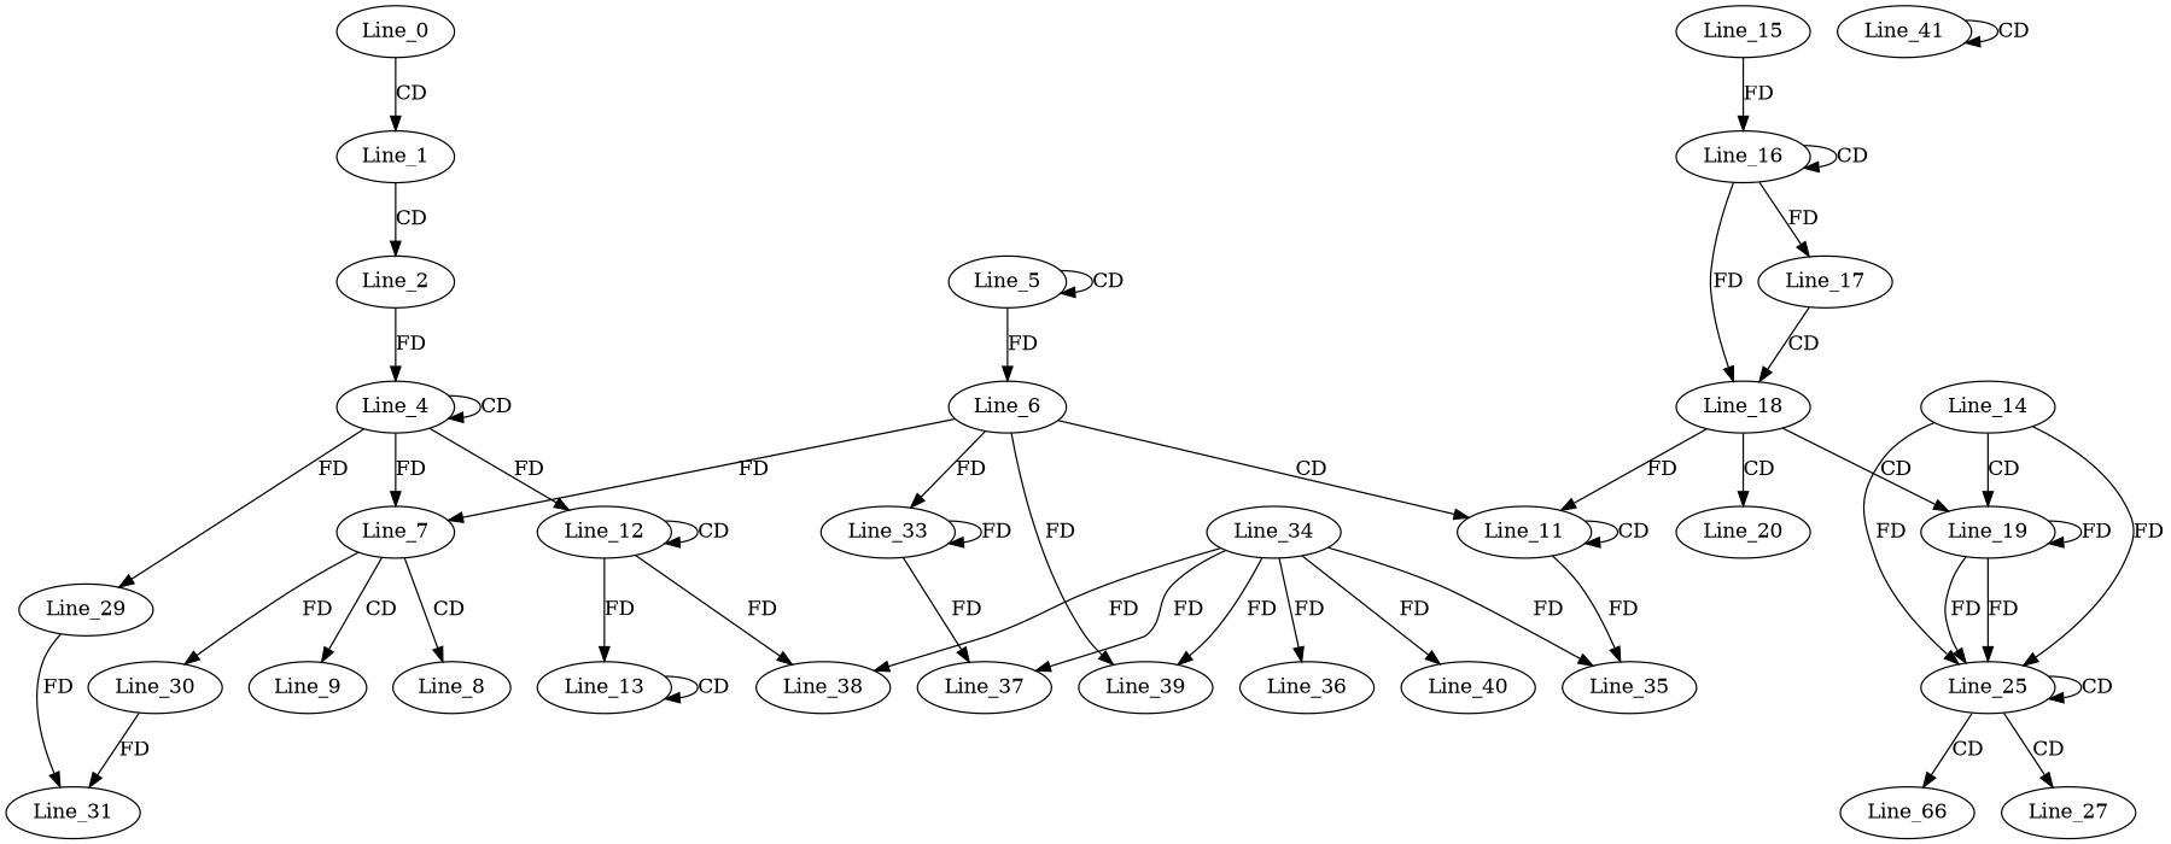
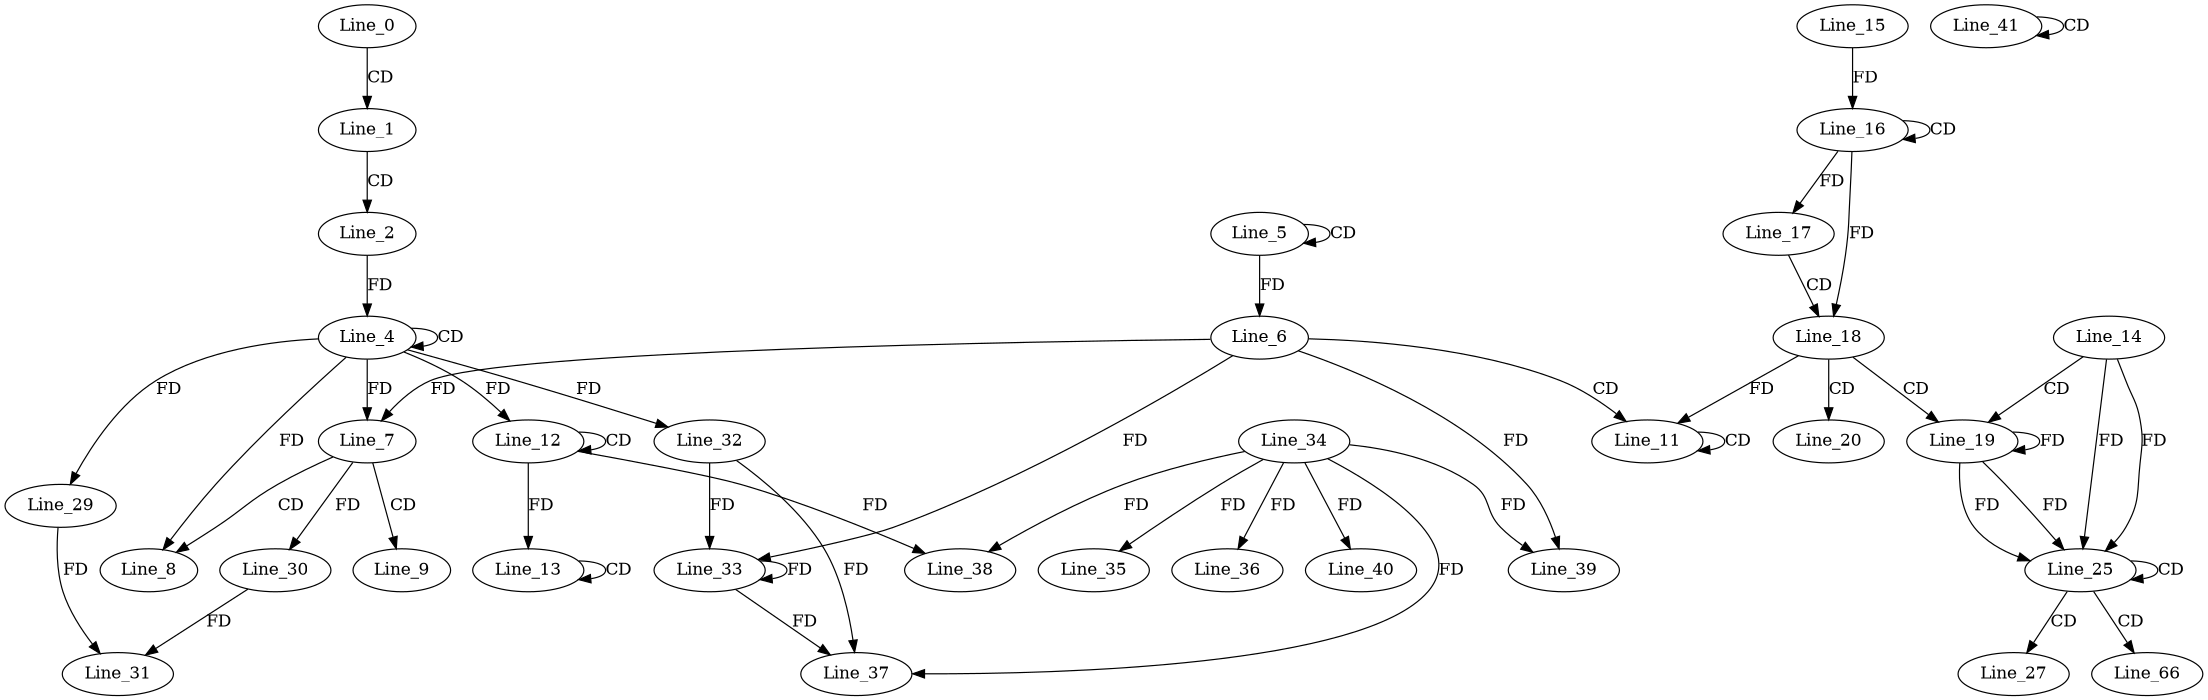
  digraph {
    Line_0
    Line_1
    Line_2
    Line_4
    Line_7
    Line_8
    Line_12
    Line_29
+   Line_32
    Line_30
    Line_9
    Line_13
    Line_38
    Line_31
    Line_33
    Line_37
    Line_41
    Line_5
    Line_6
    Line_11
    Line_39
    Line_35
    Line_18
    Line_19
    Line_20
    Line_16
    Line_17
    Line_15
    Line_25
    n30 [label=Line_66]
    Line_27
    Line_14
    Line_34
    Line_36
    Line_40
    Line_0 -> Line_1 [label=CD]
    Line_1 -> Line_2 [label=CD]
    Line_2 -> Line_4 [label=FD]
    Line_4 -> Line_4 [label=CD]
    Line_4 -> Line_7 [label=FD]
+   Line_4 -> Line_8 [label=FD]
    Line_4 -> Line_12 [label=FD]
    Line_4 -> Line_29 [label=FD]
+   Line_4 -> Line_32 [label=FD]
    Line_7 -> Line_8 [label=CD]
    Line_7 -> Line_30 [label=FD]
    Line_7 -> Line_9 [label=CD]
    Line_12 -> Line_12 [label=CD]
    Line_12 -> Line_13 [label=FD]
    Line_12 -> Line_38 [label=FD]
    Line_29 -> Line_31 [label=FD]
+   Line_32 -> Line_33 [label=FD]
+   Line_32 -> Line_37 [label=FD]
    Line_30 -> Line_31 [label=FD]
    Line_13 -> Line_13 [label=CD]
    Line_33 -> Line_33 [label=FD]
    Line_33 -> Line_37 [label=FD]
    Line_41 -> Line_41 [label=CD]
    Line_5 -> Line_5 [label=CD]
    Line_5 -> Line_6 [label=FD]
    Line_6 -> Line_7 [label=FD]
    Line_6 -> Line_33 [label=FD]
    Line_6 -> Line_11 [label=CD]
    Line_6 -> Line_39 [label=FD]
    Line_11 -> Line_11 [label=CD]
-   Line_11 -> Line_35 [label=FD]
    Line_18 -> Line_11 [label=FD]
    Line_18 -> Line_19 [label=CD]
    Line_18 -> Line_20 [label=CD]
    Line_19 -> Line_19 [label=FD]
    Line_19 -> Line_25 [label=FD]
    Line_19 -> Line_25 [label=FD]
    Line_16 -> Line_18 [label=FD]
    Line_16 -> Line_16 [label=CD]
    Line_16 -> Line_17 [label=FD]
    Line_17 -> Line_18 [label=CD]
    Line_15 -> Line_16 [label=FD]
    Line_25 -> Line_25 [label=CD]
    Line_25 -> n30 [label=CD]
    Line_25 -> Line_27 [label=CD]
    Line_14 -> Line_19 [label=CD]
    Line_14 -> Line_25 [label=FD]
    Line_14 -> Line_25 [label=FD]
    Line_34 -> Line_38 [label=FD]
    Line_34 -> Line_37 [label=FD]
    Line_34 -> Line_39 [label=FD]
    Line_34 -> Line_35 [label=FD]
    Line_34 -> Line_36 [label=FD]
    Line_34 -> Line_40 [label=FD]
  }
